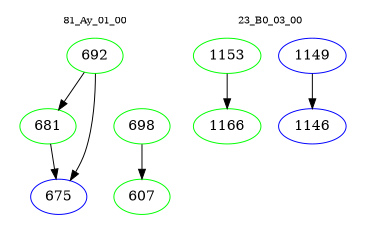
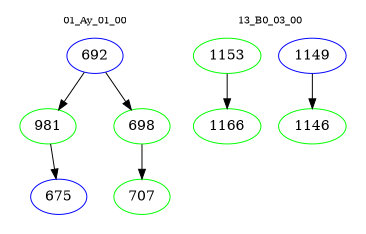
  digraph {
    node [color=green]
    edge [color=black]
-   n1 [label=692]
-   n2 [label=681]
+   n1 [color=blue label=692]
+   n2 [label=981]
    n3 [label=698]
    n4 [color=blue label=675]
-   n5 [label=607]
+   n5 [label=707]
    n6 [color=blue label=1149]
    n7 [label=1153]
-   n8 [color=blue label=1146]
+   n8 [label=1146]
    n9 [label=1166]
    subgraph cluster_1 {
      color=white
      fontsize=10
-     label="81_Ay_01_00"
+     label="01_Ay_01_00"
      n1
      n2
      n3
      n4
      n5
    }
    subgraph cluster_2 {
      color=white
      fontsize=10
-     label="23_B0_03_00"
+     label="13_B0_03_00"
      n6
      n7
      n8
      n9
    }
    n1 -> n2
-   n1 -> n4
+   n1 -> n3
    n2 -> n4
    n3 -> n5
    n6 -> n8
    n7 -> n9
  }
